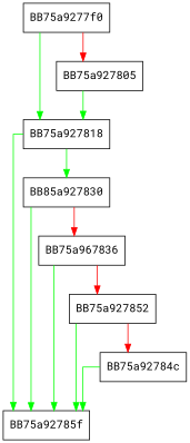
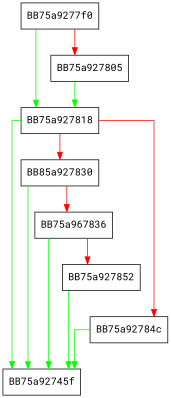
  digraph {
    fontname="Roboto Mono"
    splines=ortho
    node [fontname="Roboto Mono" shape=box]
    edge [color=green fontname="Roboto Mono"]
    BB75a9277f0
    BB75a927818
    BB75a927805
-   BB75a92785f
+   BB75a92785f [label=BB75a92745f]
    n5 [label=BB85a927830]
    n6 [label=BB75a967836]
    n7 [label=BB75a927852]
    BB75a92784c
    BB75a9277f0 -> BB75a927818
    BB75a9277f0 -> BB75a927805 [color=red]
    BB75a927818 -> BB75a92785f
-   BB75a927818 -> n5
+   BB75a927818 -> n5 [color=red]
    BB75a927805 -> BB75a927818
    n5 -> BB75a92785f
    n5 -> n6 [color=red]
    n6 -> BB75a92785f
    n6 -> n7 [color=red]
    n7 -> BB75a92785f
-   n7 -> BB75a92784c [color=red]
+   BB75a927818 -> BB75a92784c [color=red]
    BB75a92784c -> BB75a92785f
  }
